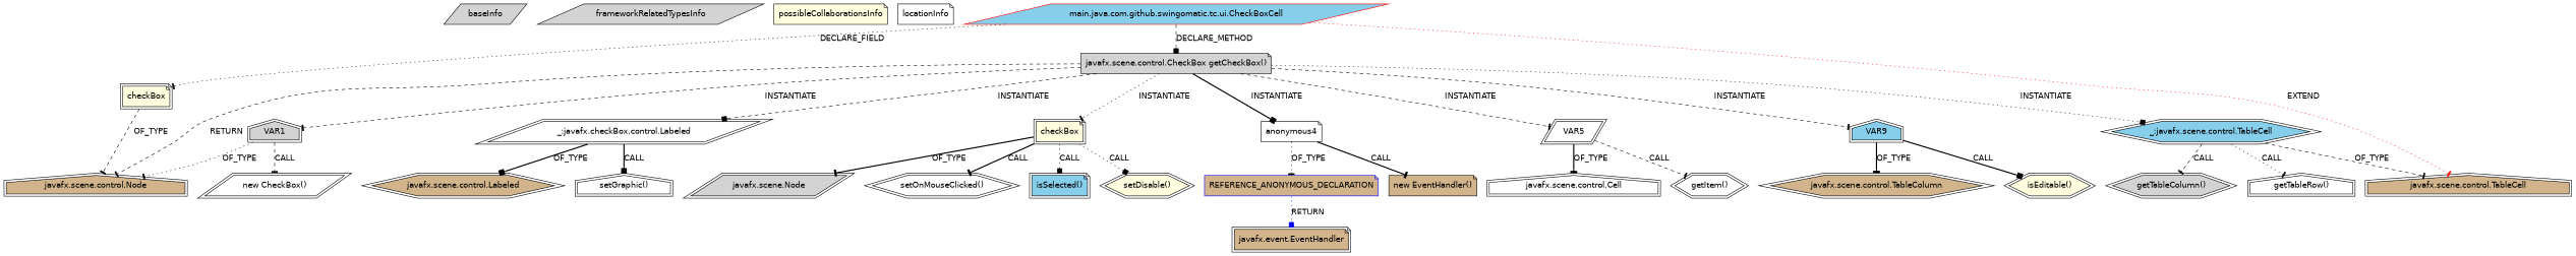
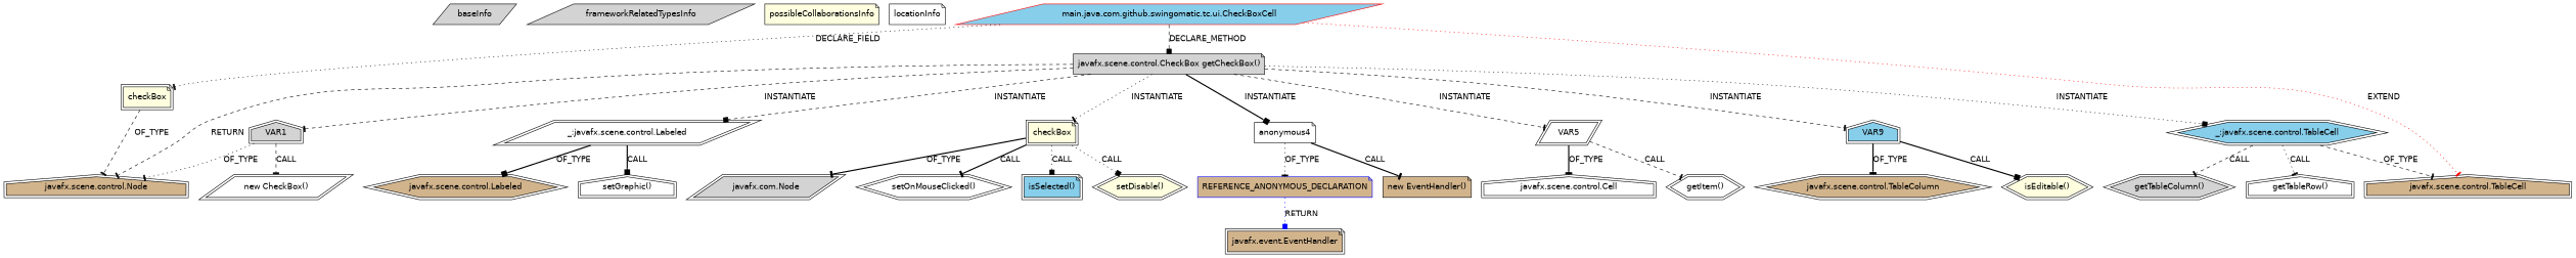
  digraph {
    fontname="DejaVu Sans"
    node [fillcolor=white fontname="DejaVu Sans" shape=note style=filled isFrameworkType=true vertexType=INSIDE_CALL peripheries=2]
    edge [arrowhead=tee fontname="DejaVu Sans" style=dashed]
    baseInfo [category=extension_graph fillcolor=lightgrey graphId=2266 isAnonymous=false possibleRelation=true shape=parallelogram isFrameworkType="" vertexType="" peripheries=""]
    frameworkRelatedTypesInfo [0="javafx.scene.control.TableCell" fillcolor=lightgrey shape=parallelogram isFrameworkType="" vertexType="" peripheries=""]
    possibleCollaborationsInfo [0="2266~CLIENT_METHOD_DECLARATION-INSTANTIATION-~javafx.scene.control.TableCell ~javafx.event.EventHandler ~false~true" fillcolor=lightyellow isFrameworkType="" vertexType="" peripheries=""]
    locationInfo [contextSignature=CheckBoxCell filePath="/carljmosca-swingomatic/swingomatic-master/test-client/src/main/java/com/github/swingomatic/tc/ui/CheckBoxCell.java" graphId=2266 projectName="carljmosca-swingomatic" isFrameworkType="" vertexType="" peripheries=""]
    n5 [color=red fillcolor=skyblue isFrameworkType=false label="main.java.com.github.swingomatic.tc.ui.CheckBoxCell" shape=parallelogram vertexType=ROOT_CLIENT_CLASS_DECLARATION peripheries=""]
    n6 [fillcolor=tan label="javafx.scene.control.TableCell" shape=house vertexType=FRAMEWORK_CLASS_TYPE]
    n7 [fillcolor=lightyellow label=checkBox vertexType=FIELD_DECLARATION]
    n8 [fillcolor=lightgrey isFrameworkType=false label="javafx.scene.control.CheckBox getCheckBox()" vertexType=CLIENT_METHOD_DECLARATION peripheries=""]
    n9 [fillcolor=tan label="javafx.scene.control.Node" shape=house vertexType=FRAMEWORK_CLASS_TYPE]
    n10 [fillcolor=lightgrey label=VAR1 shape=house vertexType=VARIABLE_EXPRESION]
-   n11 [label="_:javafx.checkBox.control.Labeled" shape=parallelogram vertexType=VARIABLE_EXPRESION]
+   n11 [label="_:javafx.scene.control.Labeled" shape=parallelogram vertexType=VARIABLE_EXPRESION]
    n12 [fillcolor=lightyellow label=checkBox vertexType=VARIABLE_EXPRESION]
    n13 [isFrameworkType=false label=anonymous4 vertexType=VARIABLE_EXPRESION peripheries=""]
    n14 [label=VAR5 shape=parallelogram vertexType=VARIABLE_EXPRESION]
    n15 [fillcolor=skyblue label="_:javafx.scene.control.TableCell" shape=hexagon vertexType=VARIABLE_EXPRESION]
    n16 [fillcolor=skyblue label=VAR9 shape=house vertexType=VARIABLE_EXPRESION]
    n17 [label="new CheckBox()" shape=parallelogram vertexType=CONSTRUCTOR_CALL]
    n18 [fillcolor=tan label="javafx.scene.control.Labeled" shape=hexagon vertexType=FRAMEWORK_CLASS_TYPE]
    n19 [label="setGraphic()" shape=house]
-   n20 [fillcolor=lightgrey label="javafx.scene.Node" shape=parallelogram vertexType=FRAMEWORK_CLASS_TYPE]
+   n20 [fillcolor=lightgrey label="javafx.com.Node" shape=parallelogram vertexType=FRAMEWORK_CLASS_TYPE]
    n21 [label="setOnMouseClicked()" shape=hexagon]
    n22 [fillcolor=skyblue label="isSelected()"]
    n23 [fillcolor=lightyellow label="setDisable()" shape=hexagon]
    n24 [color=blue fillcolor=tan isFrameworkType=false label=REFERENCE_ANONYMOUS_DECLARATION vertexType=REFERENCE_ANONYMOUS_DECLARATION peripheries=""]
    n25 [fillcolor=tan isFrameworkType=false label="new EventHandler()" vertexType=CONSTRUCTOR_CALL peripheries=""]
    n26 [label="javafx.scene.control.Cell" shape=house vertexType=FRAMEWORK_CLASS_TYPE]
    n27 [label="getItem()" shape=hexagon]
    n28 [label="getTableRow()" shape=house]
    n29 [fillcolor=lightgrey label="getTableColumn()" shape=hexagon]
    n30 [fillcolor=tan label="javafx.scene.control.TableColumn" shape=hexagon vertexType=FRAMEWORK_CLASS_TYPE]
    n31 [fillcolor=lightyellow label="isEditable()" shape=hexagon]
    n32 [fillcolor=tan label="javafx.event.EventHandler" vertexType=FRAMEWORK_INTERFACE_TYPE]
    n5 -> n6 [color=red label=EXTEND style=dotted]
    n5 -> n7 [label=DECLARE_FIELD style=dotted]
    n5 -> n8 [arrowhead=box label=DECLARE_METHOD]
    n7 -> n9 [label=OF_TYPE]
    n8 -> n9 [label=RETURN]
    n8 -> n10 [label=INSTANTIATE]
    n8 -> n11 [arrowhead=box label=INSTANTIATE]
    n8 -> n12 [label=INSTANTIATE style=dotted]
    n8 -> n13 [arrowhead=box label=INSTANTIATE style=bold]
    n8 -> n14 [label=INSTANTIATE]
    n8 -> n15 [arrowhead=box label=INSTANTIATE style=dotted]
    n8 -> n16 [label=INSTANTIATE]
    n10 -> n9 [label=OF_TYPE style=dotted]
    n10 -> n17 [label=CALL]
    n11 -> n18 [arrowhead=box label=OF_TYPE style=bold]
    n11 -> n19 [arrowhead=box label=CALL style=bold]
    n12 -> n20 [label=OF_TYPE style=bold]
    n12 -> n21 [label=CALL style=bold]
    n12 -> n22 [arrowhead=box label=CALL style=dotted]
    n12 -> n23 [arrowhead=box label=CALL style=dotted]
    n13 -> n24 [label=OF_TYPE style=dotted]
    n13 -> n25 [label=CALL style=bold]
    n14 -> n26 [label=OF_TYPE style=bold]
    n14 -> n27 [label=CALL]
    n15 -> n6 [label=OF_TYPE]
    n15 -> n28 [label=CALL style=dotted]
    n15 -> n29 [label=CALL]
    n16 -> n30 [label=OF_TYPE style=bold]
    n16 -> n31 [arrowhead=box label=CALL style=bold]
    n24 -> n32 [arrowhead=box color=blue label=RETURN style=dotted]
  }
